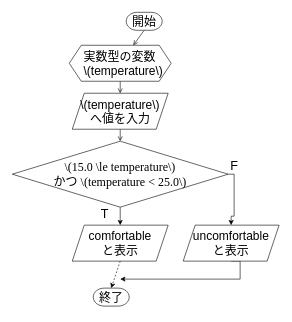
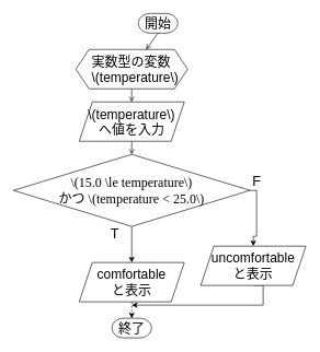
  <mxCell id="0" />
  <mxCell id="1" parent="0" />
  <mxCell id="2" style="edgeStyle=none;html=1;exitX=0.5;exitY=1;exitDx=0;exitDy=0;exitPerimeter=0;" edge="1" parent="1" source="4" target="12"><mxGeometry relative="1" as="geometry" /></mxCell>
  <mxCell id="3" style="edgeStyle=orthogonalEdgeStyle;html=1;exitX=1;exitY=0.5;exitDx=0;exitDy=0;exitPerimeter=0;entryX=0.5;entryY=0;entryDx=0;entryDy=0;rounded=0;curved=0;" edge="1" parent="1" source="4" target="14"><mxGeometry relative="1" as="geometry" /></mxCell>
  <mxCell id="4" value="\(15.0 \le temperature\)&lt;div&gt;かつ&amp;nbsp;&lt;span style=&quot;background-color: transparent;&quot;&gt;\(temperature &amp;lt; 25.0\)&lt;/span&gt;&lt;/div&gt;" style="strokeWidth=1;html=1;shape=mxgraph.flowchart.decision;whiteSpace=wrap;fontSize=20;fontFamily=Lucida Console;" vertex="1" parent="1"><mxGeometry x="20" y="235" width="360" height="110" as="geometry" /></mxCell>
  <mxCell id="5" style="edgeStyle=none;html=1;exitX=0.5;exitY=1;exitDx=0;exitDy=0;entryX=0.5;entryY=0;entryDx=0;entryDy=0;endArrow=open;endFill=0;" edge="1" parent="1" source="6" target="8"><mxGeometry relative="1" as="geometry"><Array as="points"><mxPoint x="200" y="145" /></Array></mxGeometry></mxCell>
  <mxCell id="6" value="&amp;nbsp; &amp;nbsp; 実数型の変数&lt;div&gt;&amp;nbsp; &amp;nbsp; \(temperature\)&lt;/div&gt;" style="shape=hexagon;perimeter=hexagonPerimeter2;whiteSpace=wrap;html=1;fixedSize=1;fontSize=20;align=left;" vertex="1" parent="1"><mxGeometry x="115" y="75" width="170" height="60" as="geometry" /></mxCell>
  <mxCell id="7" style="edgeStyle=none;html=1;exitX=0.5;exitY=1;exitDx=0;exitDy=0;endArrow=open;endFill=0;" edge="1" parent="1" source="8" target="4"><mxGeometry relative="1" as="geometry" /></mxCell>
  <mxCell id="8" value="\(temperature\)&lt;div&gt;へ&lt;span style=&quot;background-color: transparent;&quot;&gt;値を入力&lt;/span&gt;&lt;/div&gt;" style="shape=parallelogram;perimeter=parallelogramPerimeter;whiteSpace=wrap;html=1;fixedSize=1;fontSize=20;size=20;" vertex="1" parent="1"><mxGeometry x="120" y="155" width="160" height="60" as="geometry" /></mxCell>
  <mxCell id="9" style="edgeStyle=none;html=1;exitX=0.5;exitY=1;exitDx=0;exitDy=0;exitPerimeter=0;endArrow=open;endFill=0;" edge="1" parent="1" source="10" target="6"><mxGeometry relative="1" as="geometry" /></mxCell>
  <mxCell id="10" value="開始" style="strokeWidth=1;html=1;shape=mxgraph.flowchart.terminator;whiteSpace=wrap;fontFamily=Lucida Console;fontSize=20;" vertex="1" parent="1"><mxGeometry x="210" y="20" width="60" height="30" as="geometry" /></mxCell>
- <mxCell id="11" value="終了" style="strokeWidth=1;html=1;shape=mxgraph.flowchart.terminator;whiteSpace=wrap;fontFamily=Lucida Console;fontSize=20;" vertex="1" parent="1"><mxGeometry x="155" y="480" width="60" height="30" as="geometry" /></mxCell>
- <mxCell id="12" value="&lt;div&gt;&lt;span style=&quot;background-color: transparent;&quot;&gt;&lt;font color=&quot;#000000&quot;&gt;comfortable&lt;/font&gt;&lt;/span&gt;&lt;/div&gt;&lt;div&gt;&lt;span style=&quot;background-color: transparent;&quot;&gt;と表示&lt;/span&gt;&lt;/div&gt;" style="shape=parallelogram;perimeter=parallelogramPerimeter;whiteSpace=wrap;html=1;fixedSize=1;fontSize=20;size=20;" vertex="1" parent="1"><mxGeometry x="120" y="375" width="160" height="60" as="geometry" /></mxCell>
+ <mxCell id="11" value="終了" style="strokeWidth=1;html=1;shape=mxgraph.flowchart.terminator;whiteSpace=wrap;fontFamily=Lucida Console;fontSize=20;" vertex="1" parent="1"><mxGeometry x="170" y="485" width="60" height="30" as="geometry" /></mxCell>
+ <mxCell id="12" value="&lt;div&gt;&lt;span style=&quot;background-color: transparent;&quot;&gt;&lt;font color=&quot;#000000&quot;&gt;comfortable&lt;/font&gt;&lt;/span&gt;&lt;/div&gt;&lt;div&gt;&lt;span style=&quot;background-color: transparent;&quot;&gt;と表示&lt;/span&gt;&lt;/div&gt;" style="shape=parallelogram;perimeter=parallelogramPerimeter;whiteSpace=wrap;html=1;fixedSize=1;fontSize=20;size=20;" vertex="1" parent="1"><mxGeometry x="120" y="400" width="160" height="60" as="geometry" /></mxCell>
  <mxCell id="13" style="edgeStyle=orthogonalEdgeStyle;html=1;exitX=0.5;exitY=1;exitDx=0;exitDy=0;rounded=0;curved=0;" edge="1" parent="1" source="14"><mxGeometry relative="1" as="geometry"><mxPoint x="200" y="465" as="targetPoint" /><Array as="points"><mxPoint x="400" y="465" /></Array></mxGeometry></mxCell>
  <mxCell id="14" value="&lt;div&gt;&lt;span style=&quot;background-color: transparent;&quot;&gt;&lt;font color=&quot;#000000&quot;&gt;uncomfortable&lt;/font&gt;&lt;/span&gt;&lt;/div&gt;&lt;div&gt;&lt;span style=&quot;background-color: transparent;&quot;&gt;と表示&lt;/span&gt;&lt;/div&gt;" style="shape=parallelogram;perimeter=parallelogramPerimeter;whiteSpace=wrap;html=1;fixedSize=1;fontSize=20;size=20;" vertex="1" parent="1"><mxGeometry x="305" y="375" width="160" height="60" as="geometry" /></mxCell>
  <mxCell id="15" value="T" style="text;html=1;align=center;verticalAlign=middle;resizable=0;points=[];autosize=1;strokeColor=none;fillColor=none;strokeWidth=1;fontSize=21;" vertex="1" parent="1"><mxGeometry x="154" y="335" width="40" height="40" as="geometry" /></mxCell>
  <mxCell id="16" value="F" style="text;html=1;align=center;verticalAlign=middle;resizable=0;points=[];autosize=1;strokeColor=none;fillColor=none;strokeWidth=1;fontSize=21;" vertex="1" parent="1"><mxGeometry x="370" y="255" width="40" height="40" as="geometry" /></mxCell>
  <mxCell id="17" style="edgeStyle=none;html=1;exitX=0.5;exitY=1;exitDx=0;exitDy=0;entryX=0.5;entryY=0;entryDx=0;entryDy=0;entryPerimeter=0;dashed=1;" edge="1" parent="1" source="12" target="11"><mxGeometry relative="1" as="geometry" /></mxCell>
